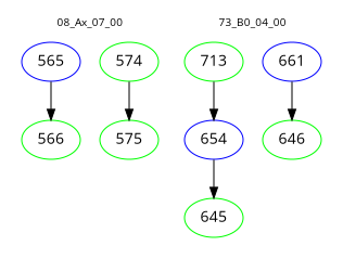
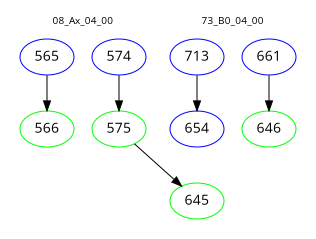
  digraph {
    fontname="Open Sans"
    node [color=blue fontname="Open Sans"]
    edge [color=black fontname="Open Sans"]
-   n1 [color=green label=574]
+   n1 [label=574]
    n2 [color=green label=575]
    n3 [label=565]
    n4 [color=green label=566]
    n5 [label=661]
-   n6 [color=green label=713]
+   n6 [label=713]
    n7 [color=green label=646]
    n8 [label=654]
    n9 [color=green label=645]
    subgraph cluster_1 {
      color=white
      fontsize=10
-     label="08_Ax_07_00"
+     label="08_Ax_04_00"
      n1
      n2
      n3
      n4
    }
    subgraph cluster_2 {
      color=white
      fontsize=10
      label="73_B0_04_00"
      n5
      n6
      n7
      n8
      n9
    }
    n1 -> n2
    n3 -> n4
    n5 -> n7
    n6 -> n8
-   n8 -> n9
+   n2 -> n9
  }
